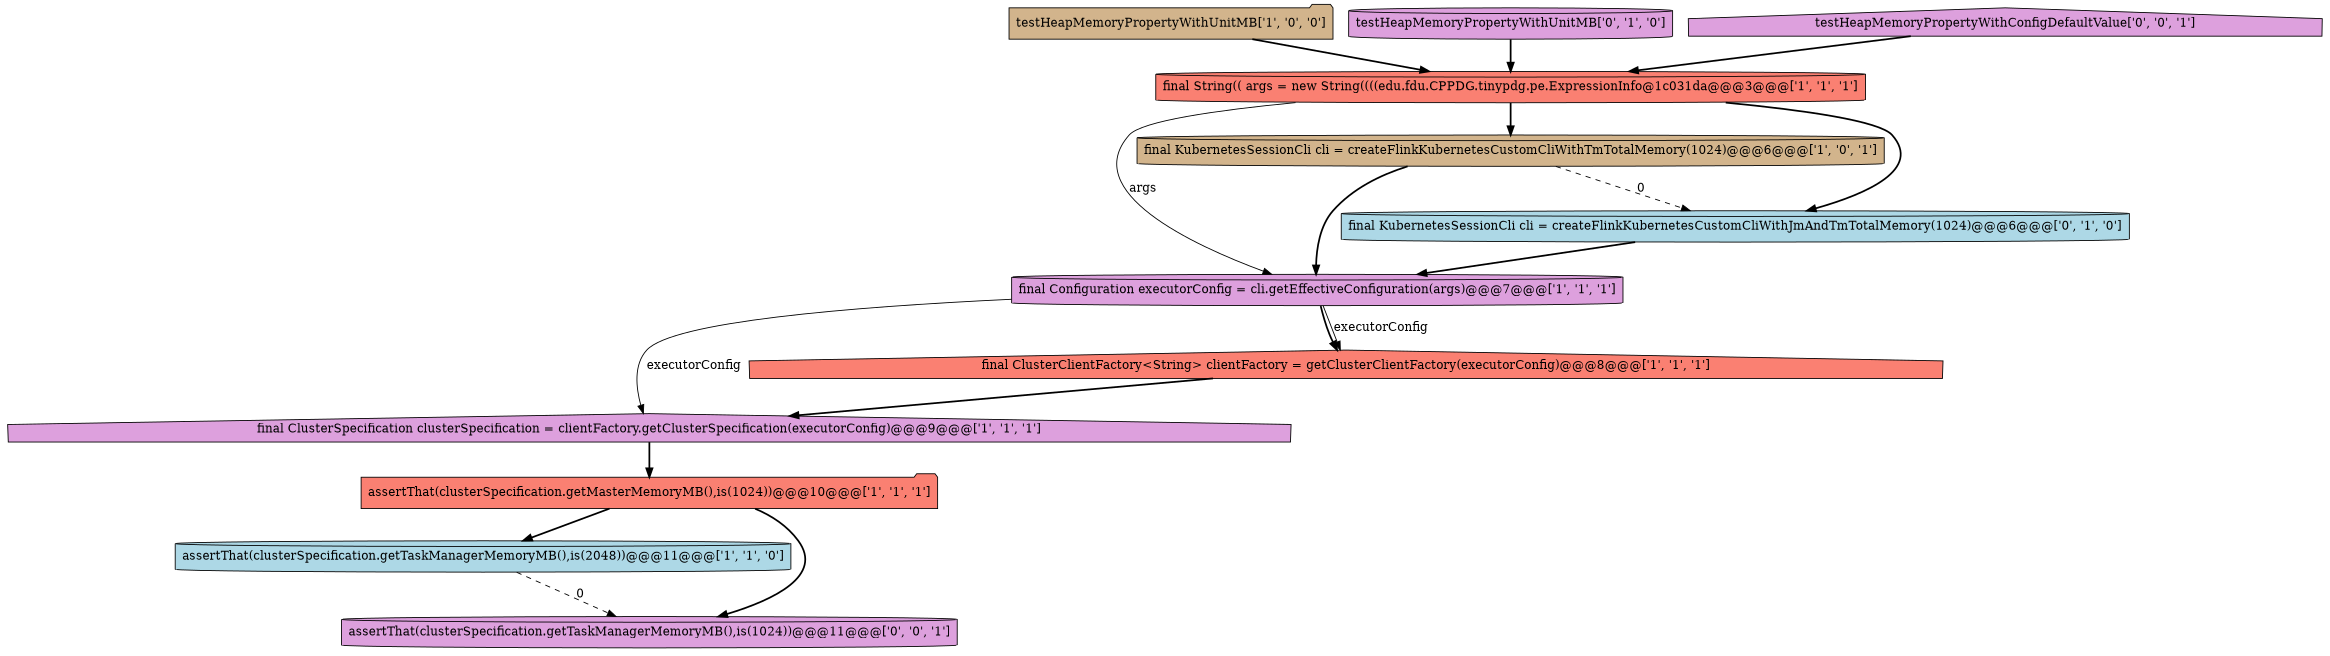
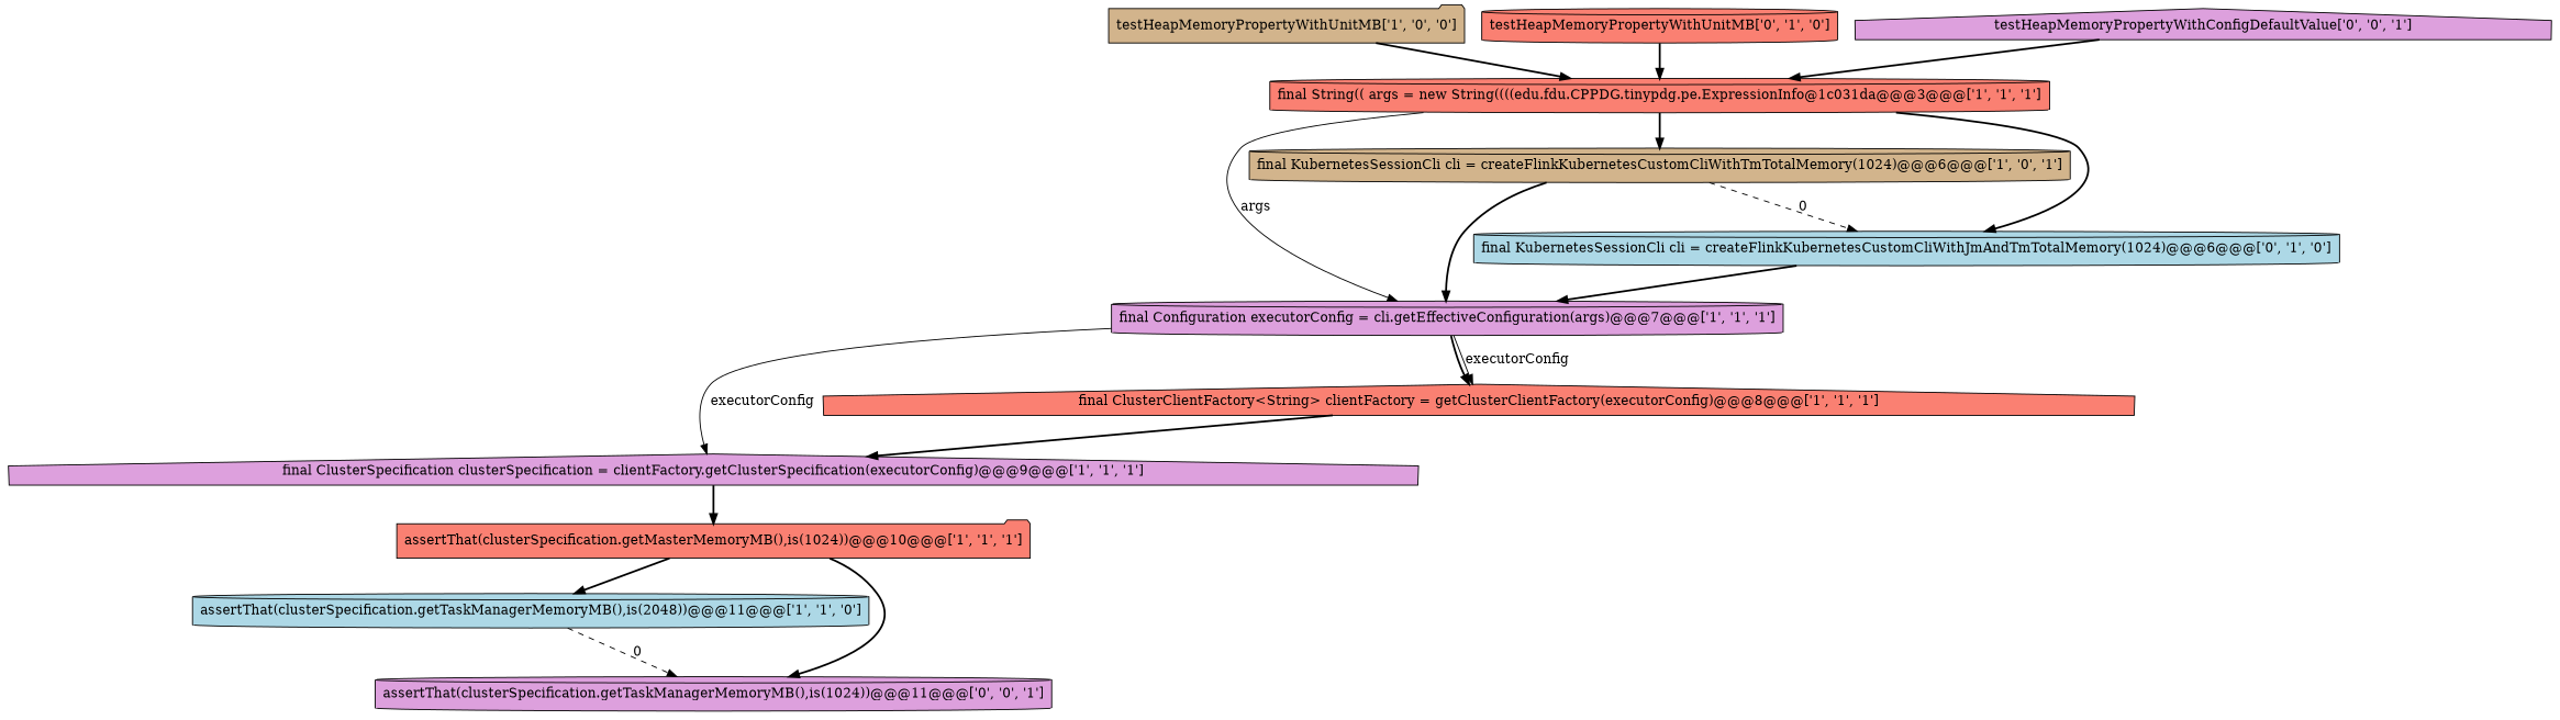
  digraph {
    node [fillcolor=salmon shape=cylinder style=filled]
    edge [style=bold]
    n1 [fillcolor=tan label="testHeapMemoryPropertyWithUnitMB['1', '0', '0']" shape=folder]
    n2 [label="final String(( args = new String((((edu.fdu.CPPDG.tinypdg.pe.ExpressionInfo@1c031da@@@3@@@['1', '1', '1']"]
-   n3 [fillcolor=plum label="testHeapMemoryPropertyWithUnitMB['0', '1', '0']"]
+   n3 [label="testHeapMemoryPropertyWithUnitMB['0', '1', '0']"]
    n4 [fillcolor=plum label="final ClusterSpecification clusterSpecification = clientFactory.getClusterSpecification(executorConfig)@@@9@@@['1', '1', '1']" shape=house]
    n5 [label="assertThat(clusterSpecification.getMasterMemoryMB(),is(1024))@@@10@@@['1', '1', '1']" shape=folder]
    n6 [fillcolor=lightblue label="assertThat(clusterSpecification.getTaskManagerMemoryMB(),is(2048))@@@11@@@['1', '1', '0']"]
    n7 [fillcolor=plum label="assertThat(clusterSpecification.getTaskManagerMemoryMB(),is(1024))@@@11@@@['0', '0', '1']"]
    n8 [fillcolor=tan label="final KubernetesSessionCli cli = createFlinkKubernetesCustomCliWithTmTotalMemory(1024)@@@6@@@['1', '0', '1']"]
    n9 [fillcolor=plum label="final Configuration executorConfig = cli.getEffectiveConfiguration(args)@@@7@@@['1', '1', '1']"]
    n10 [fillcolor=lightblue label="final KubernetesSessionCli cli = createFlinkKubernetesCustomCliWithJmAndTmTotalMemory(1024)@@@6@@@['0', '1', '0']"]
    n11 [label="final ClusterClientFactory<String> clientFactory = getClusterClientFactory(executorConfig)@@@8@@@['1', '1', '1']" shape=house]
    n12 [fillcolor=plum label="testHeapMemoryPropertyWithConfigDefaultValue['0', '0', '1']" shape=house]
    n1 -> n2
    n2 -> n8
    n2 -> n9 [label=args style=solid]
    n2 -> n10
    n3 -> n2
    n4 -> n5
    n5 -> n6
    n5 -> n7
    n6 -> n7 [label=0 style=dashed]
    n8 -> n9
    n8 -> n10 [label=0 style=dashed]
    n9 -> n4 [label=executorConfig style=solid]
    n9 -> n11 [label=executorConfig style=solid]
    n9 -> n11
    n10 -> n9
    n11 -> n4
    n12 -> n2
  }
